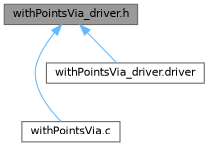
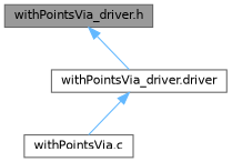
  digraph {
    node [color=grey40 fillcolor=white fontname=Helvetica fontsize=10 shape=box style=filled]
    edge [color=steelblue1 dir=back fontname=Helvetica fontsize=10 labelfontname=Helvetica labelfontsize=10 style=solid]
    n1 [color=gray40 fillcolor=grey60 fontcolor=black height=0.2 label="withPointsVia_driver.h" width=0.4]
    n2 [height=0.2 label="withPointsVia.c" width=0.4]
    n3 [height=0.2 label="withPointsVia_driver.driver" width=0.4]
-   n1 -> n2
+   n3 -> n2
    n1 -> n3
  }
